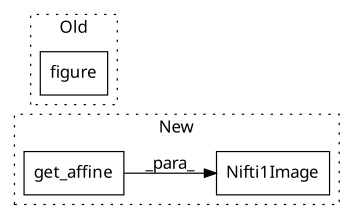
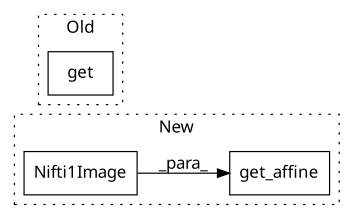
  digraph {
    rankdir=LR
    fontname="Noto Sans"
    node [a=32 shape=box fontname="Noto Sans"]
    n1 [l="12,1" label=Nifti1Image s="917,1080"]
    n2 [l=12 label=get_affine s=1068]
-   n3 [l=8 label=figure s=1045]
+   n3 [l=8 label=get s=1045]
    subgraph cluster_1 {
      label=New
      style=dotted
      n1
      n2
    }
    subgraph cluster_2 {
      label=Old
      style=dotted
      n3
    }
-   n2 -> n1 [label=_para_ fontname="Noto Sans"]
+   n1 -> n2 [label=_para_ fontname="Noto Sans"]
  }
